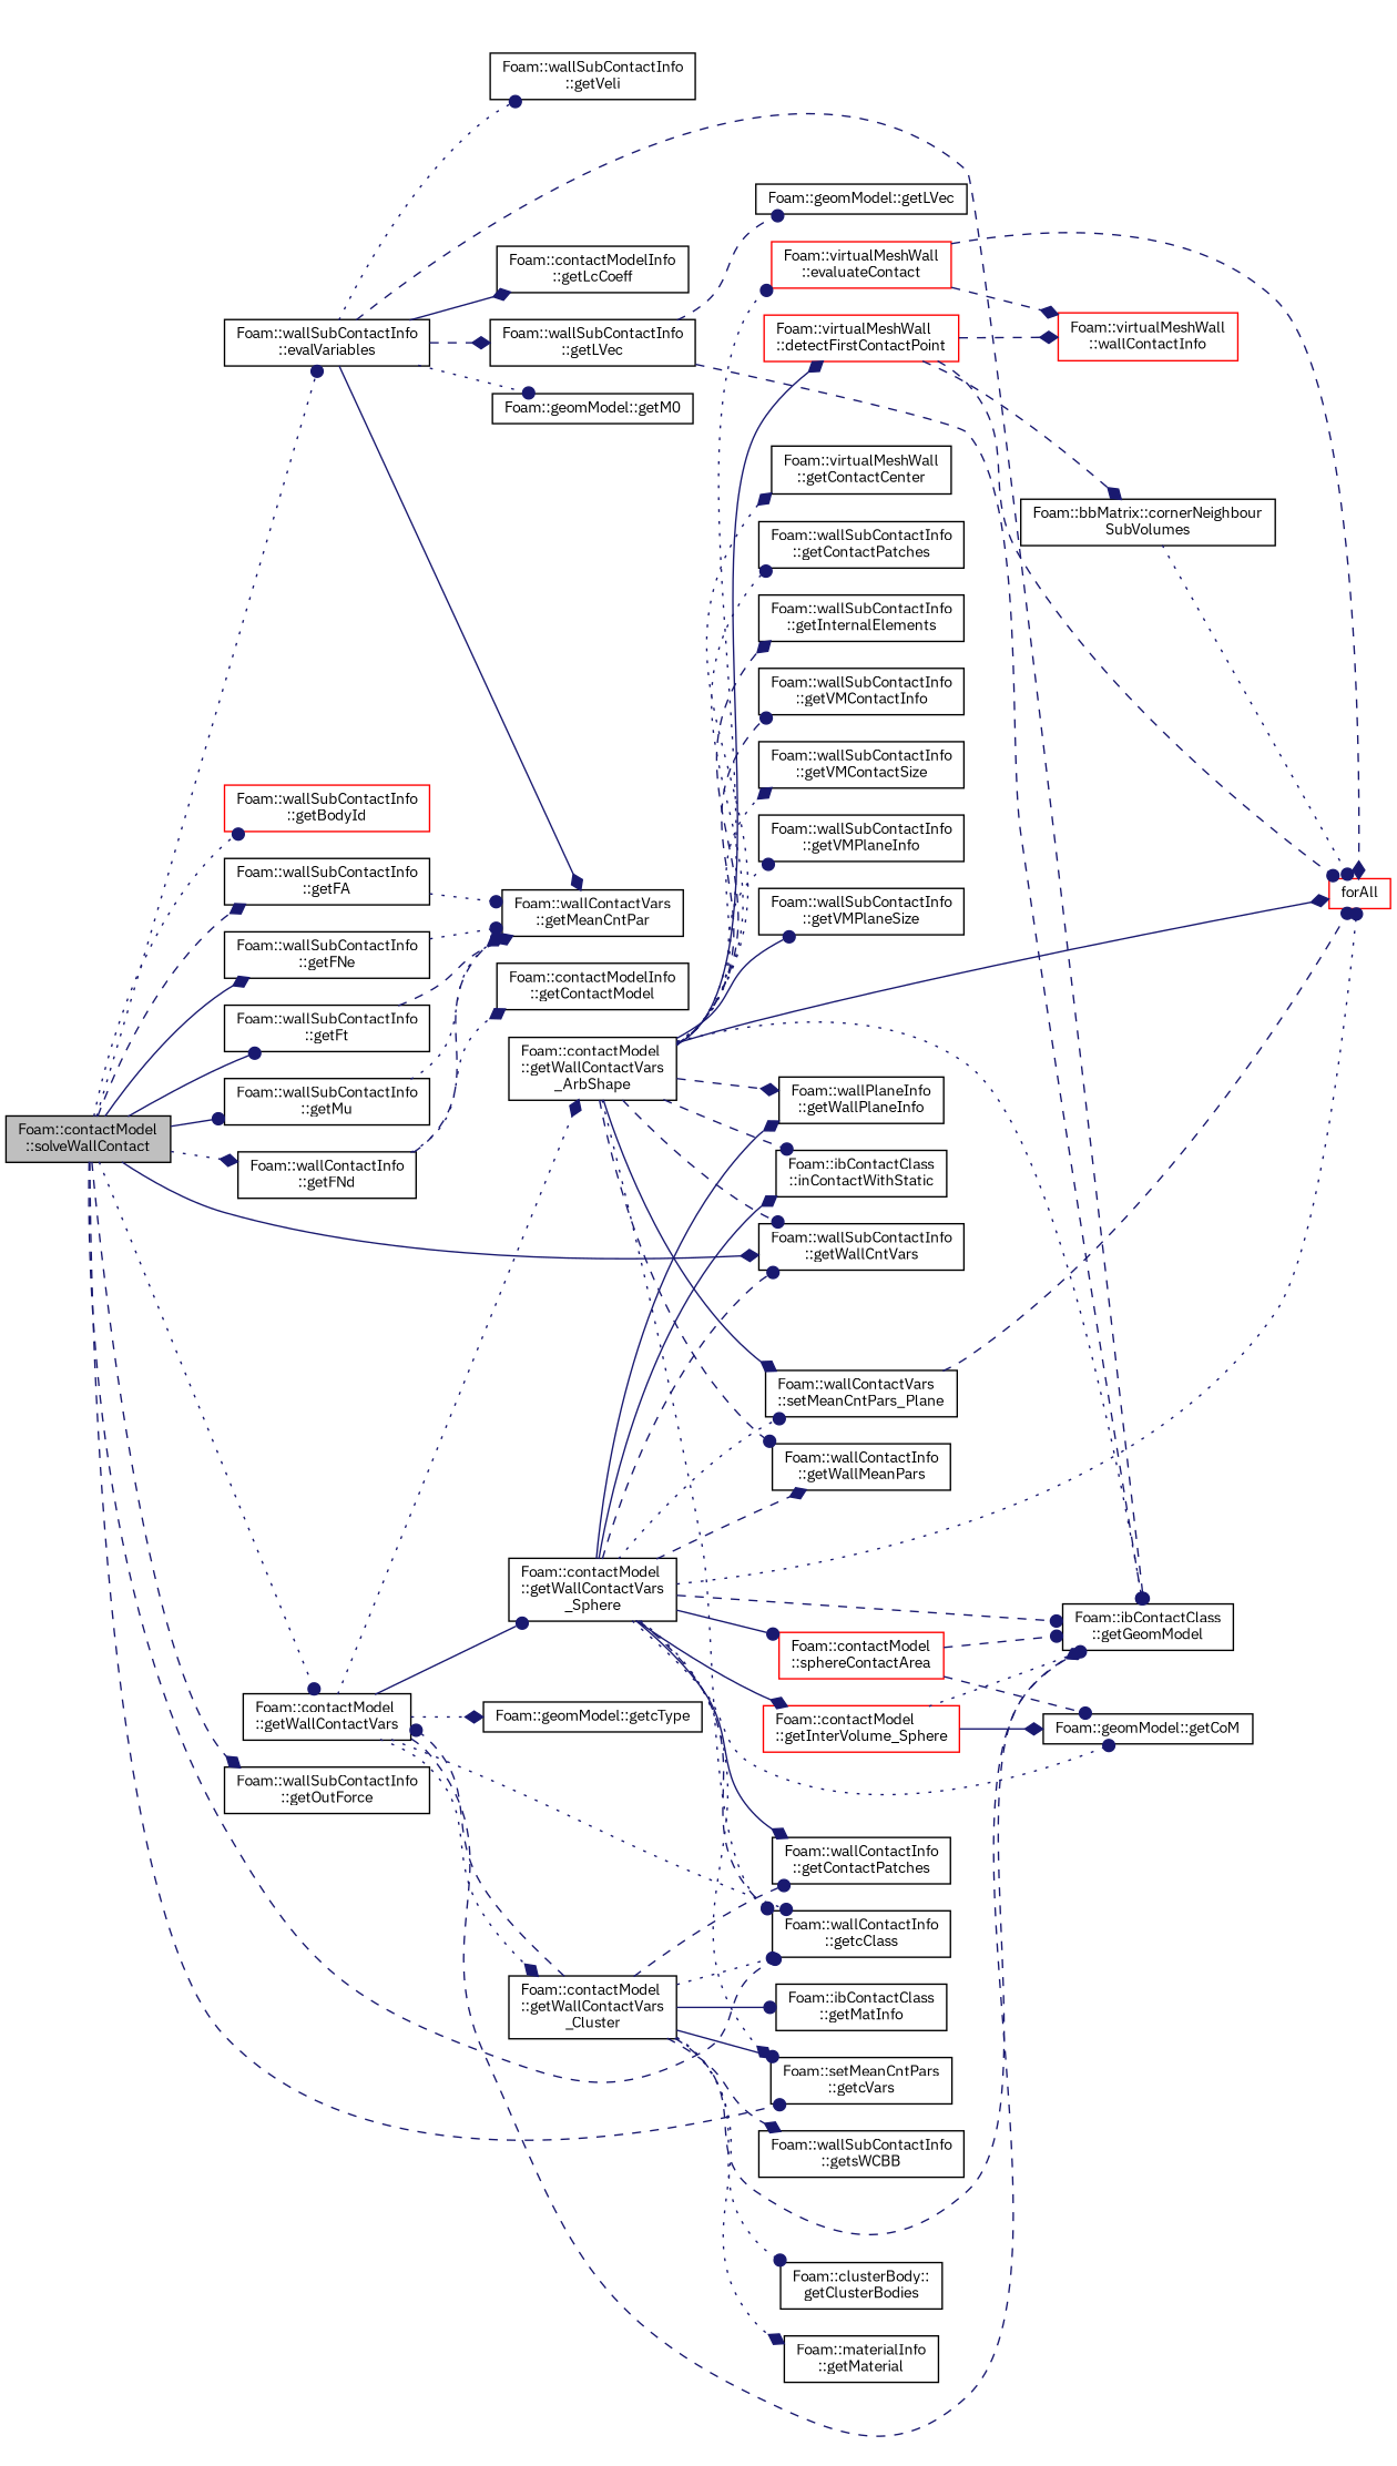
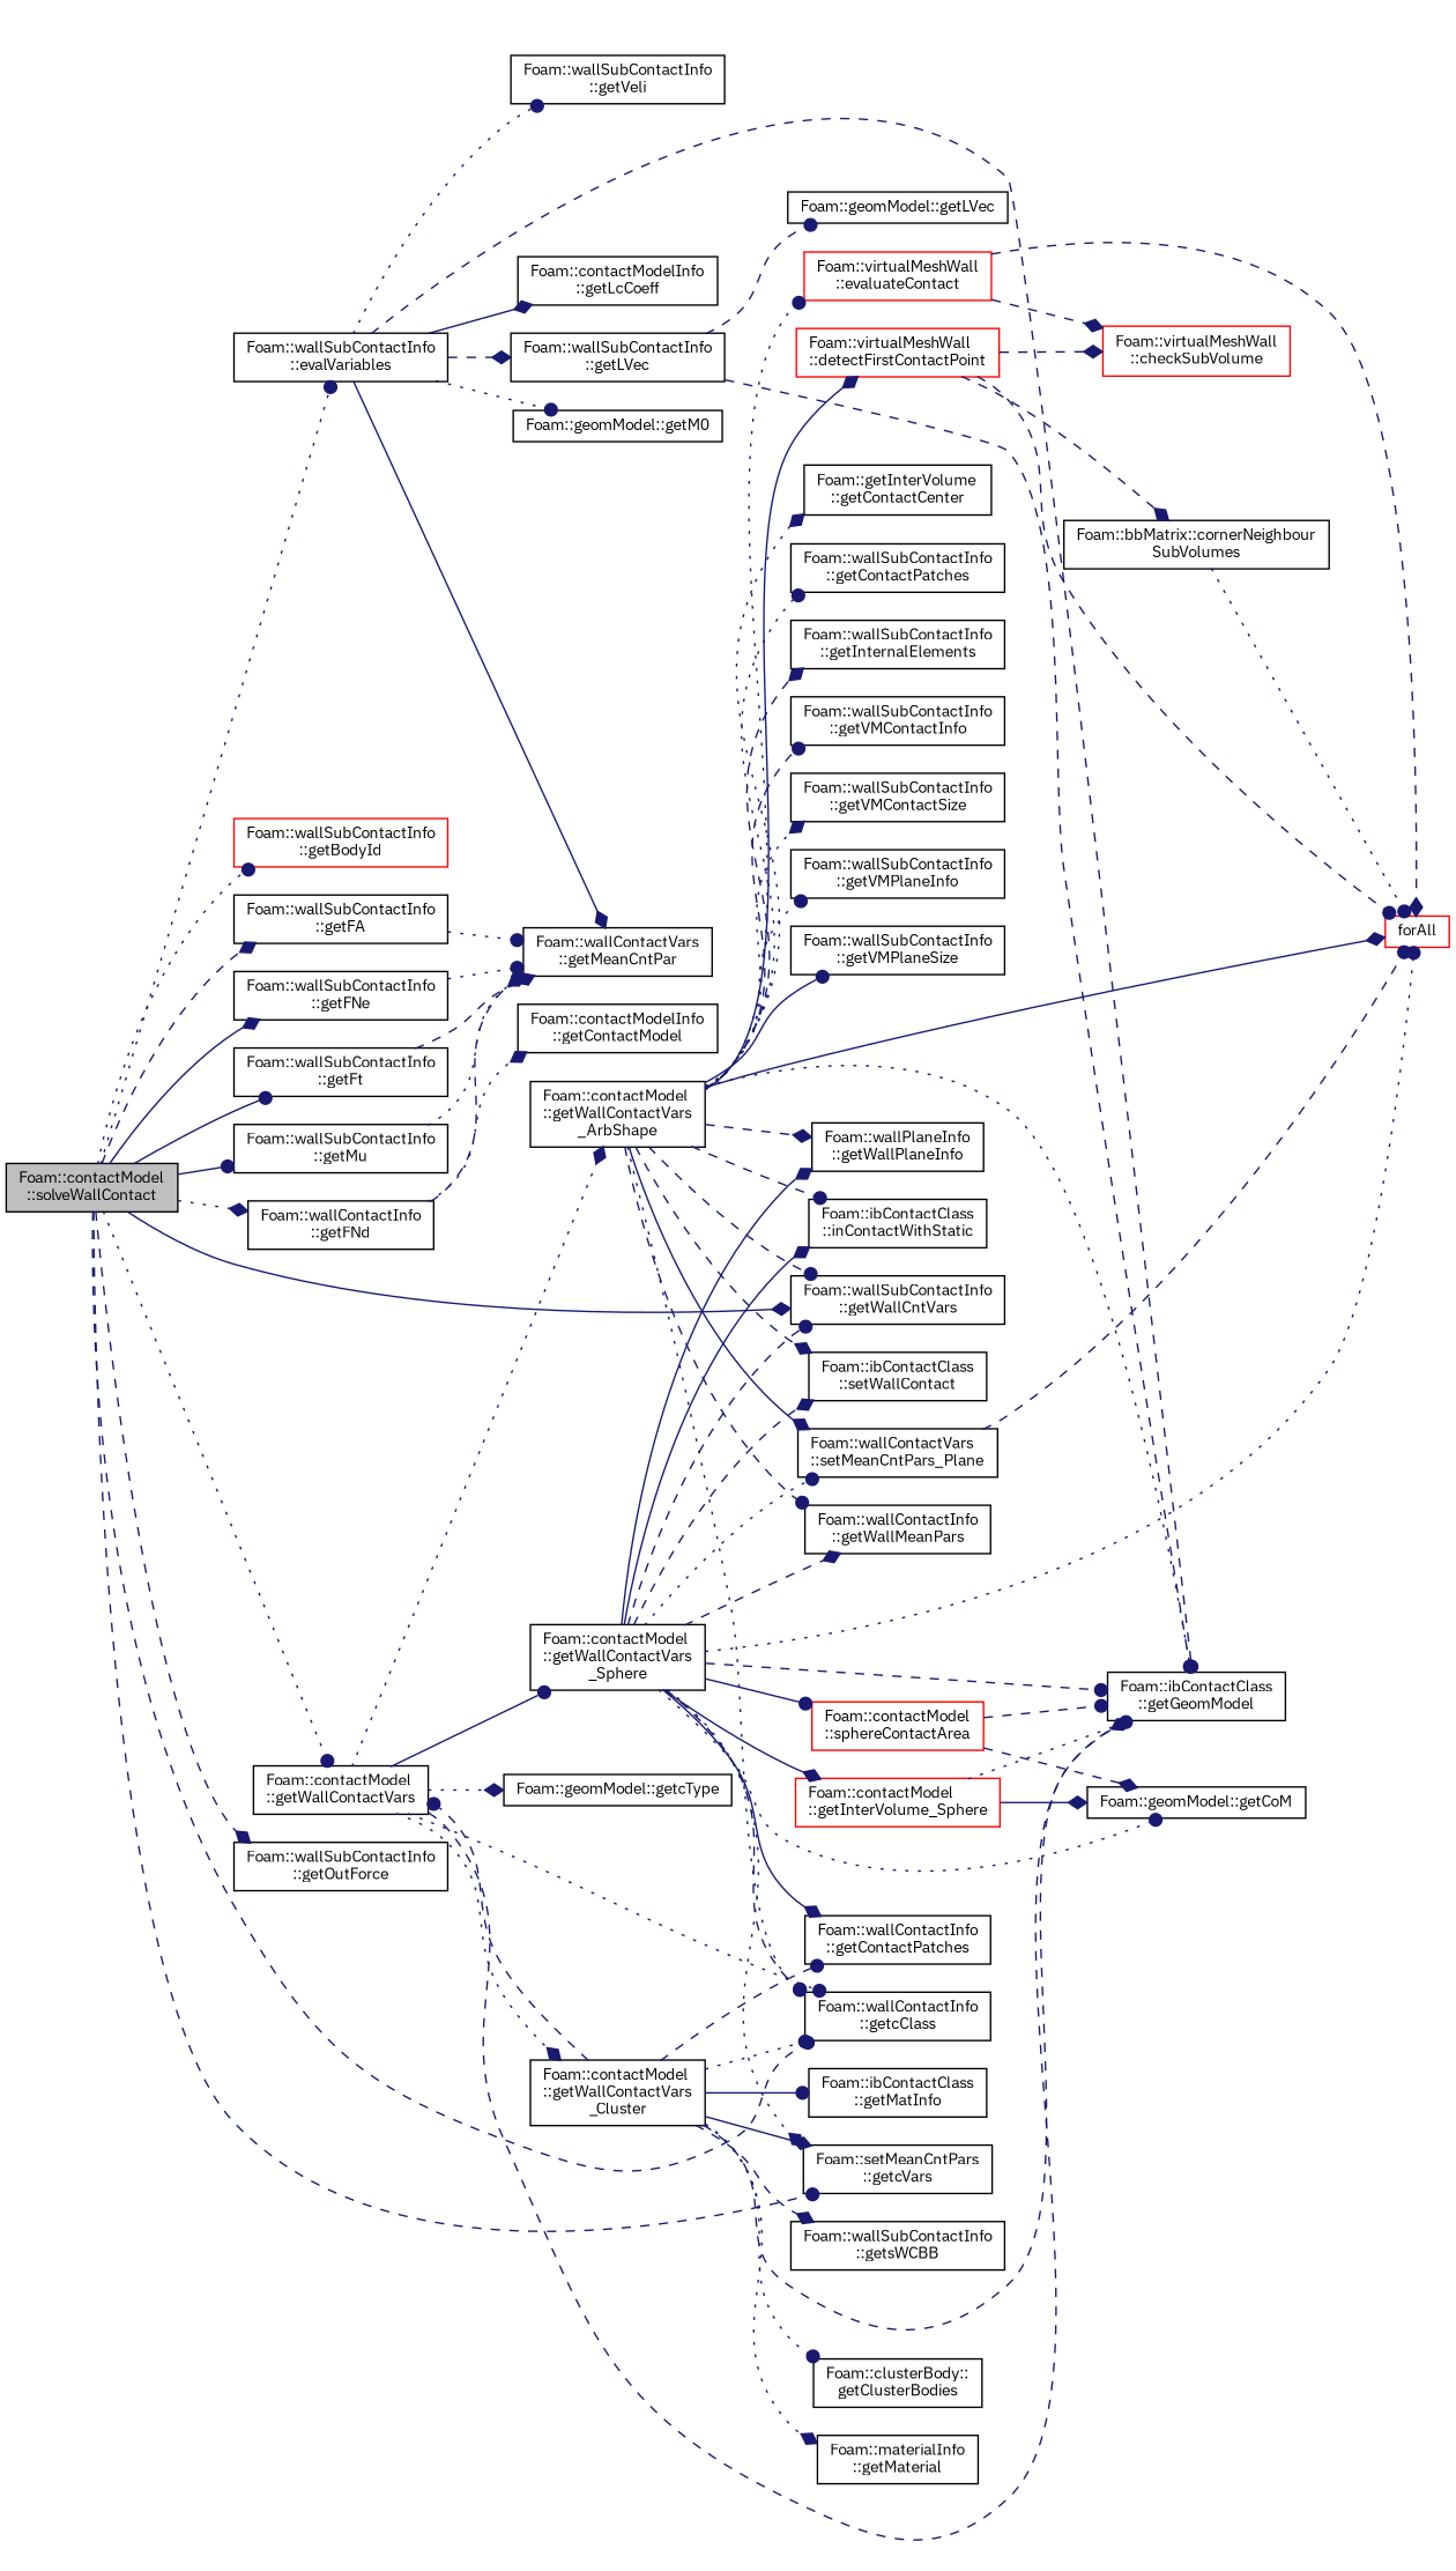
  digraph {
    fontname="IBM Plex Sans"
    rankdir=LR
    node [color=black fillcolor=white fontname="IBM Plex Sans" fontsize=10 shape=record style=filled]
    edge [arrowhead=dot color=midnightblue fontname="IBM Plex Sans" fontsize=10 labelfontname=Helvetica labelfontsize=10 style=dashed]
    n1 [fillcolor=grey75 fontcolor=black height=0.2 label="Foam::contactModel\l::solveWallContact" width=0.4]
    n2 [height=0.2 label="Foam::wallSubContactInfo\l::evalVariables" width=0.4]
    n3 [color=red height=0.2 label="Foam::wallSubContactInfo\l::getBodyId" width=0.4]
    n4 [height=0.2 label="Foam::wallContactInfo\l::getcClass" width=0.4]
    n5 [height=0.2 label="Foam::setMeanCntPars\l::getcVars" width=0.4]
    n6 [height=0.2 label="Foam::wallSubContactInfo\l::getFA" width=0.4]
    n7 [height=0.2 label="Foam::wallContactInfo\l::getFNd" width=0.4]
    n8 [height=0.2 label="Foam::wallSubContactInfo\l::getFNe" width=0.4]
    n9 [height=0.2 label="Foam::wallSubContactInfo\l::getFt" width=0.4]
    n10 [height=0.2 label="Foam::wallSubContactInfo\l::getMu" width=0.4]
    n11 [height=0.2 label="Foam::wallSubContactInfo\l::getOutForce" width=0.4]
    n12 [height=0.2 label="Foam::wallSubContactInfo\l::getWallCntVars" width=0.4]
    n13 [height=0.2 label="Foam::contactModel\l::getWallContactVars" width=0.4]
    n14 [height=0.2 label="Foam::ibContactClass\l::getGeomModel" width=0.4]
    n15 [height=0.2 label="Foam::contactModelInfo\l::getLcCoeff" width=0.4]
    n16 [height=0.2 label="Foam::wallSubContactInfo\l::getLVec" width=0.4]
    n17 [height=0.2 label="Foam::geomModel::getM0" width=0.4]
    n18 [height=0.2 label="Foam::wallContactVars\l::getMeanCntPar" width=0.4]
    n19 [height=0.2 label="Foam::wallSubContactInfo\l::getVeli" width=0.4]
    n20 [height=0.2 label="Foam::contactModelInfo\l::getContactModel" width=0.4]
    n21 [height=0.2 label="Foam::geomModel::getcType" width=0.4]
    n22 [height=0.2 label="Foam::contactModel\l::getWallContactVars\l_ArbShape" width=0.4]
    n23 [height=0.2 label="Foam::contactModel\l::getWallContactVars\l_Cluster" width=0.4]
    n24 [height=0.2 label="Foam::contactModel\l::getWallContactVars\l_Sphere" width=0.4]
    n25 [height=0.2 label="Foam::geomModel::getLVec" width=0.4]
    n26 [color=red height=0.2 label="Foam::virtualMeshWall\l::detectFirstContactPoint" width=0.4]
    n27 [color=red height=0.2 label=forAll width=0.4]
    n28 [color=red height=0.2 label="Foam::virtualMeshWall\l::evaluateContact" width=0.4]
-   n29 [height=0.2 label="Foam::virtualMeshWall\l::getContactCenter" width=0.4]
+   n29 [height=0.2 label="Foam::getInterVolume\l::getContactCenter" width=0.4]
    n30 [height=0.2 label="Foam::wallSubContactInfo\l::getContactPatches" width=0.4]
    n31 [height=0.2 label="Foam::wallSubContactInfo\l::getInternalElements" width=0.4]
    n32 [height=0.2 label="Foam::wallSubContactInfo\l::getVMContactInfo" width=0.4]
    n33 [height=0.2 label="Foam::wallSubContactInfo\l::getVMContactSize" width=0.4]
    n34 [height=0.2 label="Foam::wallSubContactInfo\l::getVMPlaneInfo" width=0.4]
    n35 [height=0.2 label="Foam::wallSubContactInfo\l::getVMPlaneSize" width=0.4]
    n36 [height=0.2 label="Foam::wallContactInfo\l::getWallMeanPars" width=0.4]
    n37 [height=0.2 label="Foam::wallPlaneInfo\l::getWallPlaneInfo" width=0.4]
    n38 [height=0.2 label="Foam::ibContactClass\l::inContactWithStatic" width=0.4]
    n39 [height=0.2 label="Foam::wallContactVars\l::setMeanCntPars_Plane" width=0.4]
+   n40 [height=0.2 label="Foam::ibContactClass\l::setWallContact" width=0.4]
    n41 [height=0.2 label="Foam::clusterBody::\lgetClusterBodies" width=0.4]
    n42 [height=0.2 label="Foam::wallContactInfo\l::getContactPatches" width=0.4]
    n43 [height=0.2 label="Foam::materialInfo\l::getMaterial" width=0.4]
    n44 [height=0.2 label="Foam::ibContactClass\l::getMatInfo" width=0.4]
    n45 [height=0.2 label="Foam::wallSubContactInfo\l::getsWCBB" width=0.4]
    n46 [height=0.2 label="Foam::geomModel::getCoM" width=0.4]
    n47 [color=red height=0.2 label="Foam::contactModel\l::getInterVolume_Sphere" width=0.4]
    n48 [color=red height=0.2 label="Foam::contactModel\l::sphereContactArea" width=0.4]
-   n49 [color=red height=0.2 label="Foam::virtualMeshWall\l::wallContactInfo" width=0.4]
+   n49 [color=red height=0.2 label="Foam::virtualMeshWall\l::checkSubVolume" width=0.4]
    n50 [height=0.2 label="Foam::bbMatrix::cornerNeighbour\lSubVolumes" width=0.4]
    n1 -> n2 [style=dotted]
    n1 -> n3 [style=dotted]
    n1 -> n4
    n1 -> n5
    n1 -> n6 [arrowhead=diamond]
    n1 -> n7 [arrowhead=diamond style=dotted]
    n1 -> n8 [arrowhead=diamond style=solid]
    n1 -> n9 [style=solid]
    n1 -> n10 [style=solid]
    n1 -> n11 [arrowhead=diamond]
    n1 -> n12 [arrowhead=diamond style=solid]
    n1 -> n13 [style=dotted]
    n2 -> n14
    n2 -> n15 [arrowhead=diamond style=solid]
    n2 -> n16 [arrowhead=diamond]
    n2 -> n17 [style=dotted]
    n2 -> n18 [arrowhead=diamond style=solid]
    n2 -> n19 [style=dotted]
    n6 -> n18 [style=dotted]
    n7 -> n18
    n7 -> n20 [arrowhead=diamond style=dotted]
    n8 -> n18 [style=dotted]
    n9 -> n18 [arrowhead=diamond]
    n10 -> n18 [arrowhead=diamond style=dotted]
    n13 -> n4 [style=dotted]
    n13 -> n14 [arrowhead=diamond]
    n13 -> n21 [arrowhead=diamond style=dotted]
    n13 -> n22 [arrowhead=diamond style=dotted]
    n13 -> n23 [arrowhead=diamond style=dotted]
    n13 -> n24 [style=solid]
    n16 -> n14
    n16 -> n25
    n22 -> n4 [style=dotted]
    n22 -> n12
    n22 -> n14 [style=dotted]
    n22 -> n26 [arrowhead=diamond style=solid]
    n22 -> n27 [arrowhead=diamond style=solid]
    n22 -> n28 [style=dotted]
    n22 -> n29 [arrowhead=diamond style=dotted]
    n22 -> n30 [style=dotted]
    n22 -> n31 [arrowhead=diamond]
    n22 -> n32
    n22 -> n33 [arrowhead=diamond style=dotted]
    n22 -> n34 [style=dotted]
    n22 -> n35 [style=solid]
    n22 -> n36
    n22 -> n37 [arrowhead=diamond]
    n22 -> n38
    n22 -> n39 [arrowhead=diamond style=solid]
+   n22 -> n40 [arrowhead=diamond]
    n23 -> n4 [style=dotted]
-   n23 -> n5 [style=solid]
+   n23 -> n5 [arrowhead=diamond style=solid]
    n23 -> n13
    n23 -> n14 [arrowhead=diamond]
    n23 -> n41 [style=dotted]
    n23 -> n42
    n23 -> n43 [arrowhead=diamond style=dotted]
    n23 -> n44 [style=solid]
    n23 -> n45 [arrowhead=diamond]
    n24 -> n4
    n24 -> n5 [arrowhead=diamond style=dotted]
    n24 -> n12
    n24 -> n14
    n24 -> n27 [style=dotted]
    n24 -> n36 [arrowhead=diamond]
    n24 -> n37 [arrowhead=diamond style=solid]
    n24 -> n38 [arrowhead=diamond style=solid]
    n24 -> n39 [style=dotted]
+   n24 -> n40 [arrowhead=diamond]
    n24 -> n42 [arrowhead=diamond style=solid]
    n24 -> n46 [style=dotted]
    n24 -> n47 [arrowhead=diamond style=solid]
    n24 -> n48 [style=solid]
    n26 -> n27
    n26 -> n49 [arrowhead=diamond]
    n26 -> n50 [arrowhead=diamond]
    n28 -> n27 [arrowhead=diamond]
    n28 -> n49 [arrowhead=diamond]
    n39 -> n27
    n47 -> n14 [style=dotted]
    n47 -> n46 [arrowhead=diamond style=solid]
    n48 -> n14
-   n48 -> n46
+   n48 -> n46 [arrowhead=diamond]
    n50 -> n27 [style=dotted]
  }
